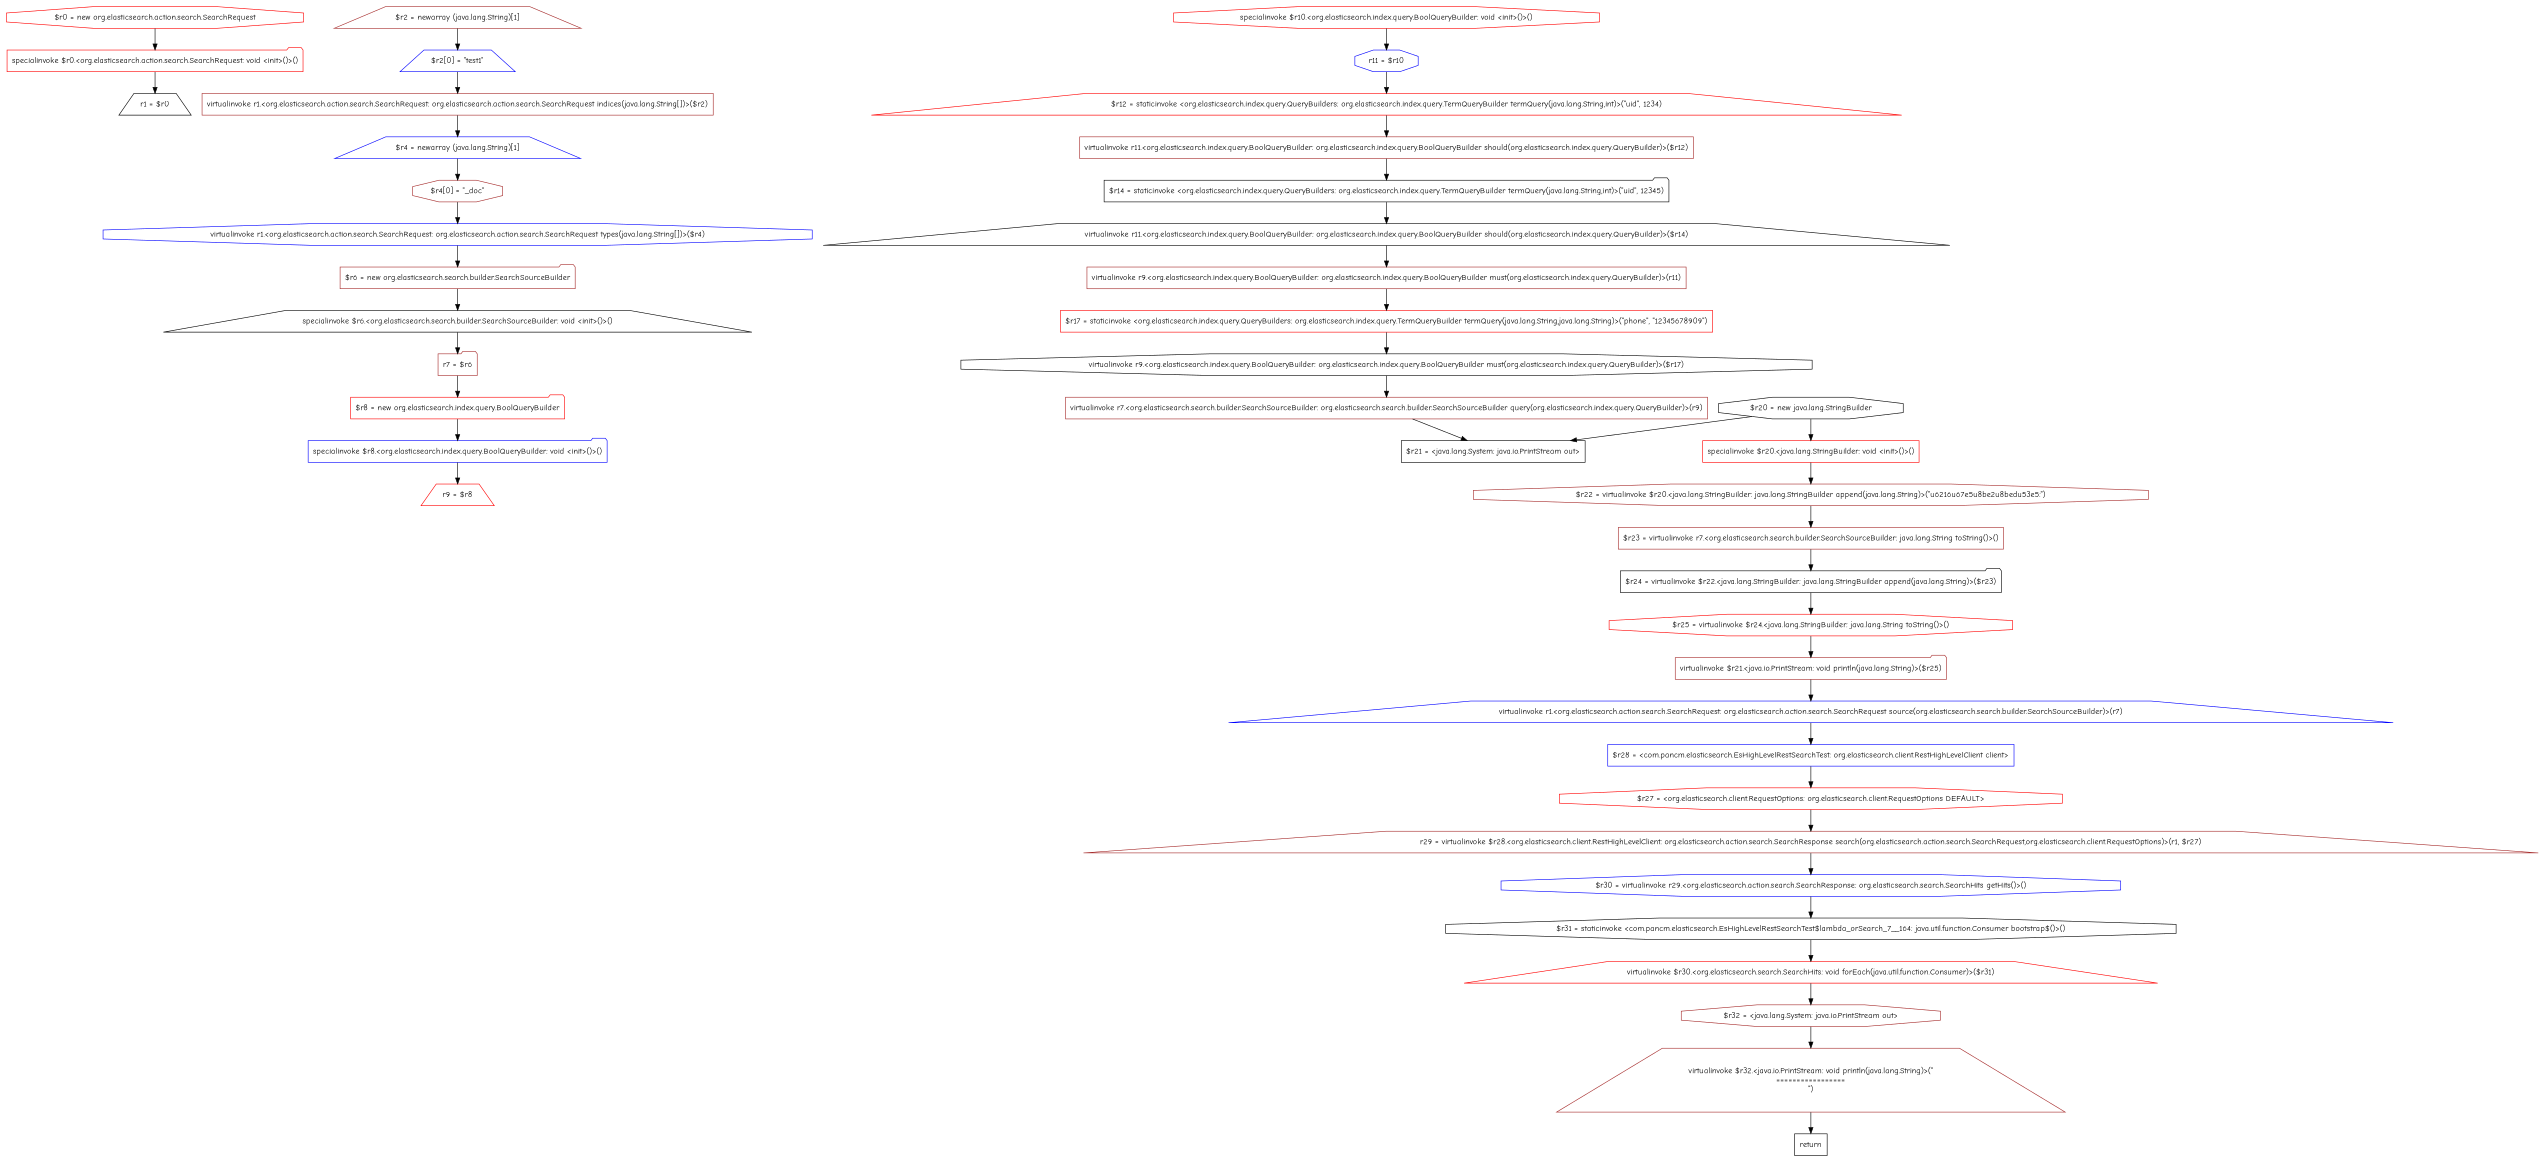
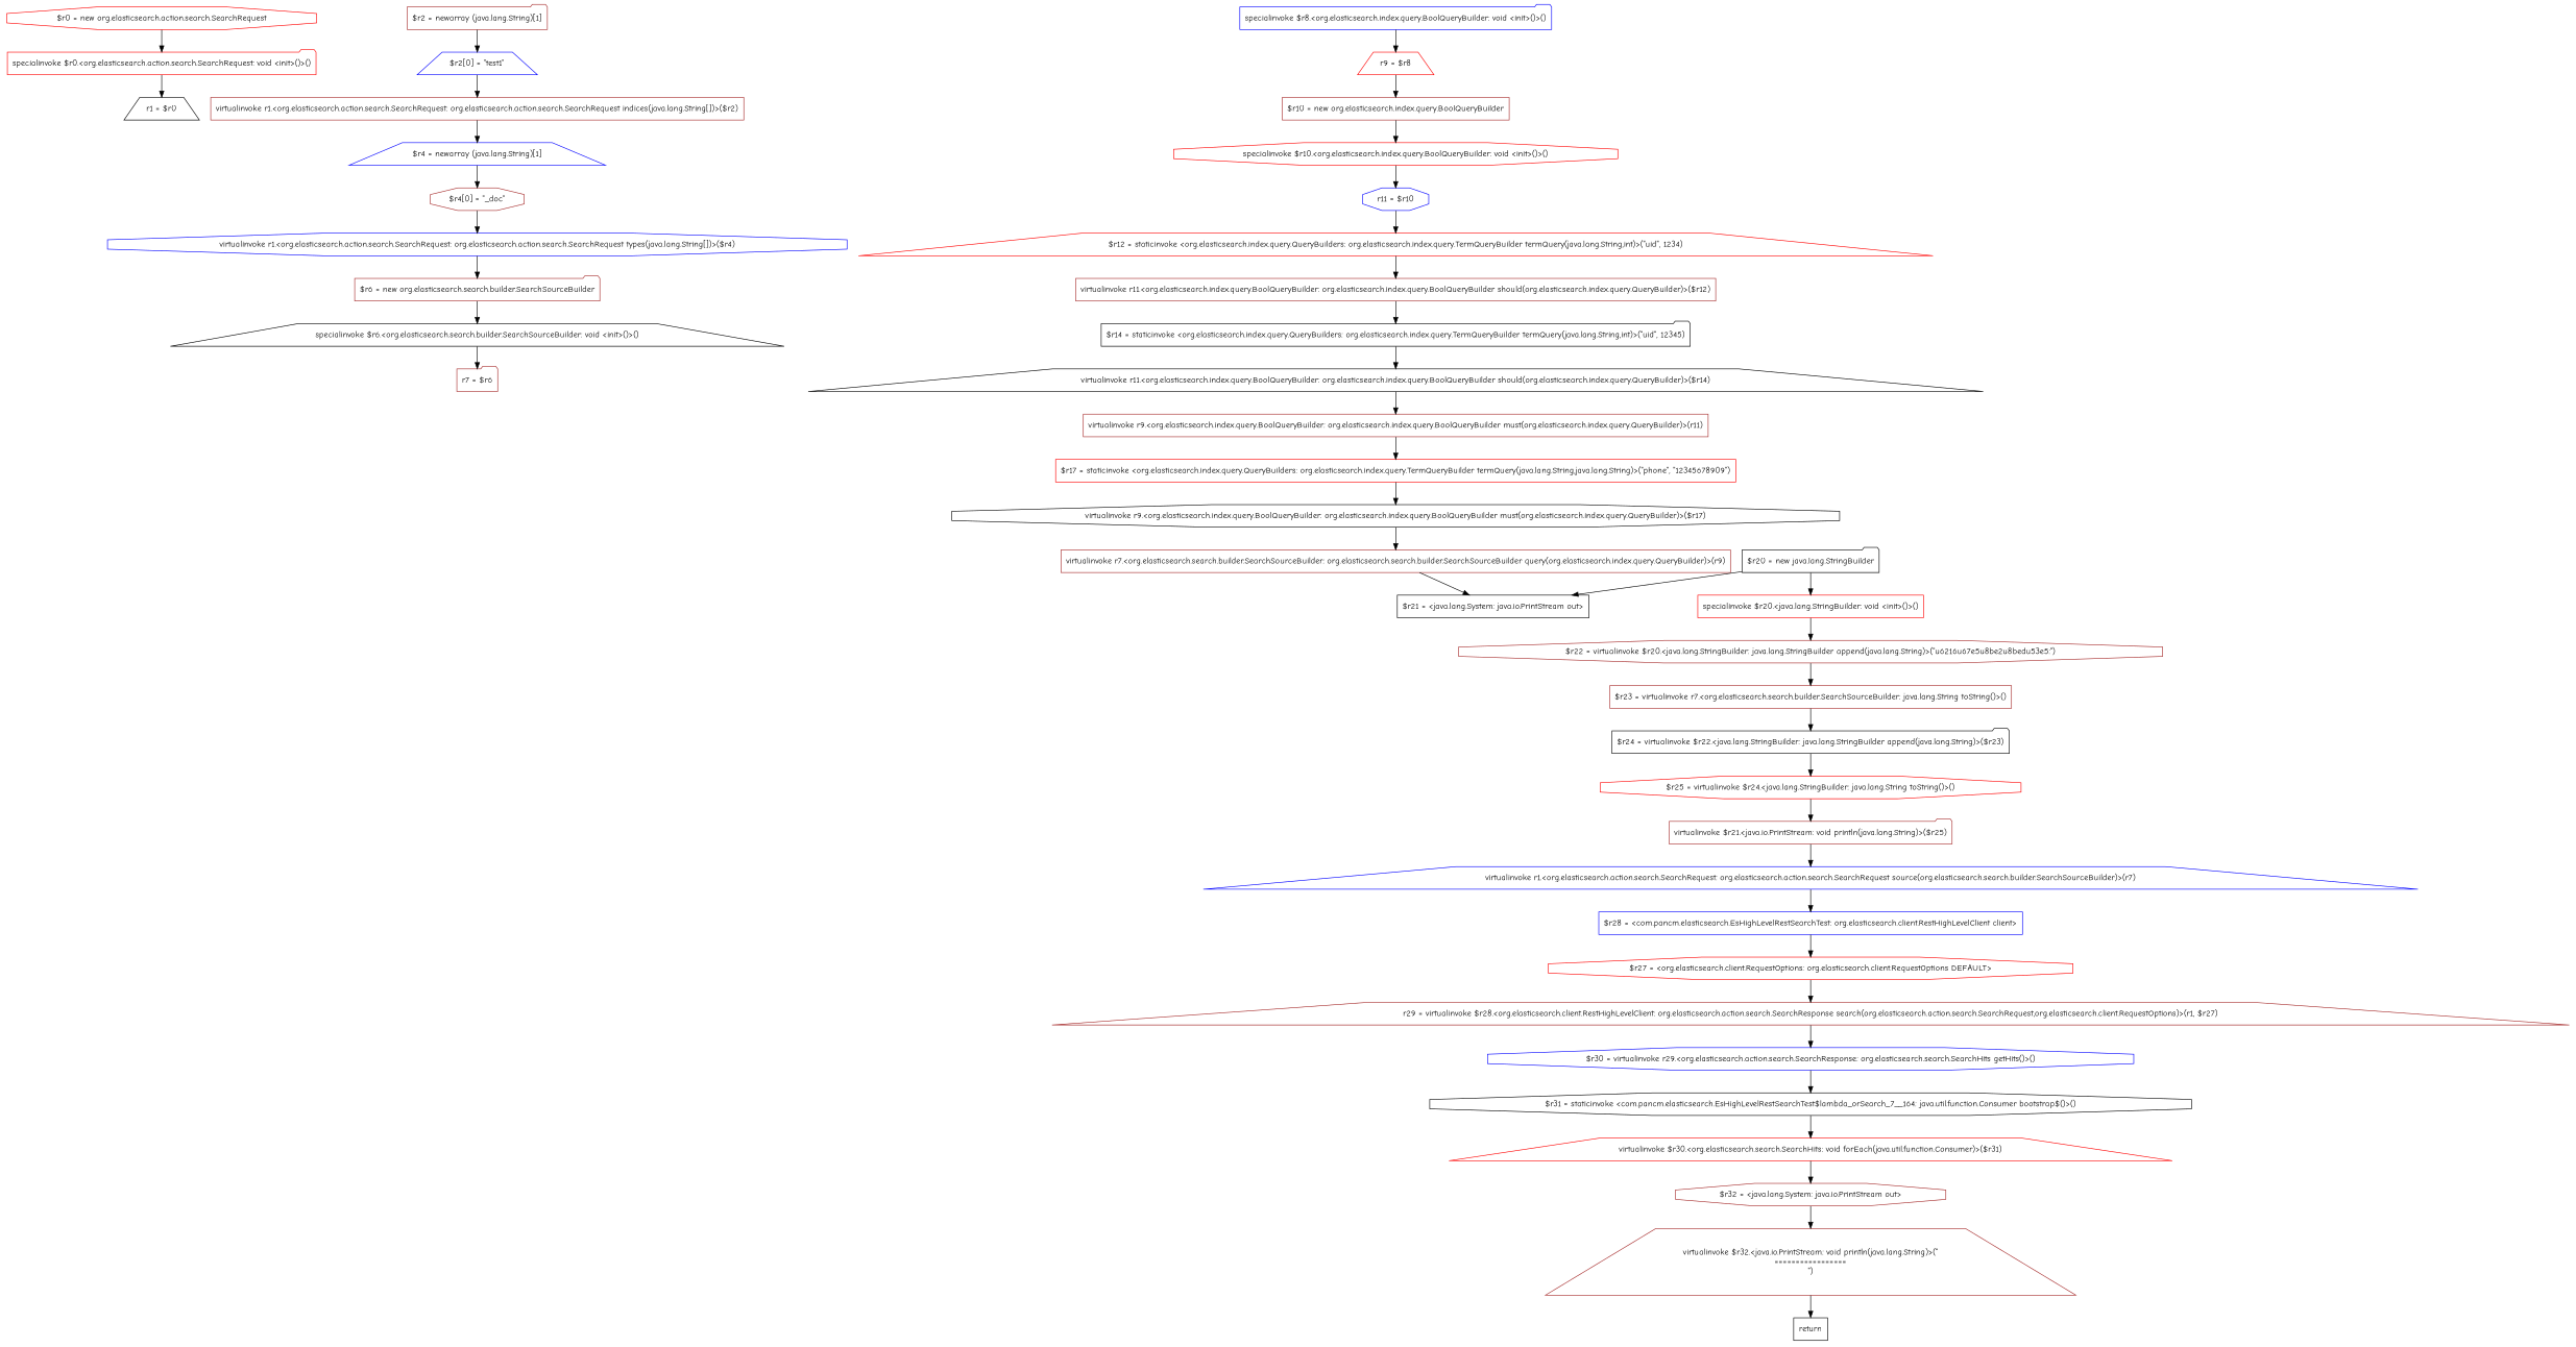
  digraph {
    fontname="Comic Neue"
    node [color=brown fontname="Comic Neue" shape=octagon]
    edge [fontname="Comic Neue"]
    "$r0 = new org.elasticsearch.action.search.SearchRequest" [color=red]
    "specialinvoke $r0.<org.elasticsearch.action.search.SearchRequest: void <init>()>()" [color=red shape=folder]
    "r1 = $r0" [color=black shape=trapezium]
-   "$r2 = newarray (java.lang.String)[1]" [shape=trapezium]
+   "$r2 = newarray (java.lang.String)[1]" [shape=folder]
    "$r2[0] = \"test1\"" [color=blue shape=trapezium]
    "virtualinvoke r1.<org.elasticsearch.action.search.SearchRequest: org.elasticsearch.action.search.SearchRequest indices(java.lang.String[])>($r2)" [shape=box]
    "$r4 = newarray (java.lang.String)[1]" [color=blue shape=trapezium]
    "$r4[0] = \"_doc\""
    "virtualinvoke r1.<org.elasticsearch.action.search.SearchRequest: org.elasticsearch.action.search.SearchRequest types(java.lang.String[])>($r4)" [color=blue]
    "$r6 = new org.elasticsearch.search.builder.SearchSourceBuilder" [shape=folder]
    "specialinvoke $r6.<org.elasticsearch.search.builder.SearchSourceBuilder: void <init>()>()" [color=black shape=trapezium]
    "r7 = $r6" [shape=folder]
-   "$r8 = new org.elasticsearch.index.query.BoolQueryBuilder" [color=red shape=folder]
    "specialinvoke $r8.<org.elasticsearch.index.query.BoolQueryBuilder: void <init>()>()" [color=blue shape=folder]
    "r9 = $r8" [color=red shape=trapezium]
+   "$r10 = new org.elasticsearch.index.query.BoolQueryBuilder" [shape=box]
    "specialinvoke $r10.<org.elasticsearch.index.query.BoolQueryBuilder: void <init>()>()" [color=red]
    "r11 = $r10" [color=blue]
    "$r12 = staticinvoke <org.elasticsearch.index.query.QueryBuilders: org.elasticsearch.index.query.TermQueryBuilder termQuery(java.lang.String,int)>(\"uid\", 1234)" [color=red shape=trapezium]
    "virtualinvoke r11.<org.elasticsearch.index.query.BoolQueryBuilder: org.elasticsearch.index.query.BoolQueryBuilder should(org.elasticsearch.index.query.QueryBuilder)>($r12)" [shape=box]
    "$r14 = staticinvoke <org.elasticsearch.index.query.QueryBuilders: org.elasticsearch.index.query.TermQueryBuilder termQuery(java.lang.String,int)>(\"uid\", 12345)" [color=black shape=folder]
    "virtualinvoke r11.<org.elasticsearch.index.query.BoolQueryBuilder: org.elasticsearch.index.query.BoolQueryBuilder should(org.elasticsearch.index.query.QueryBuilder)>($r14)" [color=black shape=trapezium]
    "virtualinvoke r9.<org.elasticsearch.index.query.BoolQueryBuilder: org.elasticsearch.index.query.BoolQueryBuilder must(org.elasticsearch.index.query.QueryBuilder)>(r11)" [shape=box]
    "$r17 = staticinvoke <org.elasticsearch.index.query.QueryBuilders: org.elasticsearch.index.query.TermQueryBuilder termQuery(java.lang.String,java.lang.String)>(\"phone\", \"12345678909\")" [color=red shape=box]
    "virtualinvoke r9.<org.elasticsearch.index.query.BoolQueryBuilder: org.elasticsearch.index.query.BoolQueryBuilder must(org.elasticsearch.index.query.QueryBuilder)>($r17)" [color=black]
    "virtualinvoke r7.<org.elasticsearch.search.builder.SearchSourceBuilder: org.elasticsearch.search.builder.SearchSourceBuilder query(org.elasticsearch.index.query.QueryBuilder)>(r9)" [shape=box]
    "$r21 = <java.lang.System: java.io.PrintStream out>" [color=black shape=box]
-   "$r20 = new java.lang.StringBuilder" [color=black]
+   "$r20 = new java.lang.StringBuilder" [color=black shape=folder]
    "specialinvoke $r20.<java.lang.StringBuilder: void <init>()>()" [color=red shape=box]
    "$r22 = virtualinvoke $r20.<java.lang.StringBuilder: java.lang.StringBuilder append(java.lang.String)>(\"\u6216\u67e5\u8be2\u8bed\u53e5:\")"
    "$r23 = virtualinvoke r7.<org.elasticsearch.search.builder.SearchSourceBuilder: java.lang.String toString()>()" [shape=box]
    "$r24 = virtualinvoke $r22.<java.lang.StringBuilder: java.lang.StringBuilder append(java.lang.String)>($r23)" [color=black shape=folder]
    "$r25 = virtualinvoke $r24.<java.lang.StringBuilder: java.lang.String toString()>()" [color=red]
    "virtualinvoke $r21.<java.io.PrintStream: void println(java.lang.String)>($r25)" [shape=folder]
    "virtualinvoke r1.<org.elasticsearch.action.search.SearchRequest: org.elasticsearch.action.search.SearchRequest source(org.elasticsearch.search.builder.SearchSourceBuilder)>(r7)" [color=blue shape=trapezium]
    "$r28 = <com.pancm.elasticsearch.EsHighLevelRestSearchTest: org.elasticsearch.client.RestHighLevelClient client>" [color=blue shape=box]
    "$r27 = <org.elasticsearch.client.RequestOptions: org.elasticsearch.client.RequestOptions DEFAULT>" [color=red]
    "r29 = virtualinvoke $r28.<org.elasticsearch.client.RestHighLevelClient: org.elasticsearch.action.search.SearchResponse search(org.elasticsearch.action.search.SearchRequest,org.elasticsearch.client.RequestOptions)>(r1, $r27)" [shape=trapezium]
    "$r30 = virtualinvoke r29.<org.elasticsearch.action.search.SearchResponse: org.elasticsearch.search.SearchHits getHits()>()" [color=blue]
    "$r31 = staticinvoke <com.pancm.elasticsearch.EsHighLevelRestSearchTest$lambda_orSearch_7__164: java.util.function.Consumer bootstrap$()>()" [color=black]
    "virtualinvoke $r30.<org.elasticsearch.search.SearchHits: void forEach(java.util.function.Consumer)>($r31)" [color=red shape=trapezium]
    "$r32 = <java.lang.System: java.io.PrintStream out>"
    "virtualinvoke $r32.<java.io.PrintStream: void println(java.lang.String)>(\"\n=================\n\")" [shape=trapezium]
    return [color=black shape=box]
    "$r0 = new org.elasticsearch.action.search.SearchRequest" -> "specialinvoke $r0.<org.elasticsearch.action.search.SearchRequest: void <init>()>()"
    "specialinvoke $r0.<org.elasticsearch.action.search.SearchRequest: void <init>()>()" -> "r1 = $r0"
    "$r2 = newarray (java.lang.String)[1]" -> "$r2[0] = \"test1\""
    "$r2[0] = \"test1\"" -> "virtualinvoke r1.<org.elasticsearch.action.search.SearchRequest: org.elasticsearch.action.search.SearchRequest indices(java.lang.String[])>($r2)"
    "virtualinvoke r1.<org.elasticsearch.action.search.SearchRequest: org.elasticsearch.action.search.SearchRequest indices(java.lang.String[])>($r2)" -> "$r4 = newarray (java.lang.String)[1]"
    "$r4 = newarray (java.lang.String)[1]" -> "$r4[0] = \"_doc\""
    "$r4[0] = \"_doc\"" -> "virtualinvoke r1.<org.elasticsearch.action.search.SearchRequest: org.elasticsearch.action.search.SearchRequest types(java.lang.String[])>($r4)"
    "virtualinvoke r1.<org.elasticsearch.action.search.SearchRequest: org.elasticsearch.action.search.SearchRequest types(java.lang.String[])>($r4)" -> "$r6 = new org.elasticsearch.search.builder.SearchSourceBuilder"
    "$r6 = new org.elasticsearch.search.builder.SearchSourceBuilder" -> "specialinvoke $r6.<org.elasticsearch.search.builder.SearchSourceBuilder: void <init>()>()"
    "specialinvoke $r6.<org.elasticsearch.search.builder.SearchSourceBuilder: void <init>()>()" -> "r7 = $r6"
-   "r7 = $r6" -> "$r8 = new org.elasticsearch.index.query.BoolQueryBuilder"
-   "$r8 = new org.elasticsearch.index.query.BoolQueryBuilder" -> "specialinvoke $r8.<org.elasticsearch.index.query.BoolQueryBuilder: void <init>()>()"
    "specialinvoke $r8.<org.elasticsearch.index.query.BoolQueryBuilder: void <init>()>()" -> "r9 = $r8"
+   "r9 = $r8" -> "$r10 = new org.elasticsearch.index.query.BoolQueryBuilder"
+   "$r10 = new org.elasticsearch.index.query.BoolQueryBuilder" -> "specialinvoke $r10.<org.elasticsearch.index.query.BoolQueryBuilder: void <init>()>()"
    "specialinvoke $r10.<org.elasticsearch.index.query.BoolQueryBuilder: void <init>()>()" -> "r11 = $r10"
    "r11 = $r10" -> "$r12 = staticinvoke <org.elasticsearch.index.query.QueryBuilders: org.elasticsearch.index.query.TermQueryBuilder termQuery(java.lang.String,int)>(\"uid\", 1234)"
    "$r12 = staticinvoke <org.elasticsearch.index.query.QueryBuilders: org.elasticsearch.index.query.TermQueryBuilder termQuery(java.lang.String,int)>(\"uid\", 1234)" -> "virtualinvoke r11.<org.elasticsearch.index.query.BoolQueryBuilder: org.elasticsearch.index.query.BoolQueryBuilder should(org.elasticsearch.index.query.QueryBuilder)>($r12)"
    "virtualinvoke r11.<org.elasticsearch.index.query.BoolQueryBuilder: org.elasticsearch.index.query.BoolQueryBuilder should(org.elasticsearch.index.query.QueryBuilder)>($r12)" -> "$r14 = staticinvoke <org.elasticsearch.index.query.QueryBuilders: org.elasticsearch.index.query.TermQueryBuilder termQuery(java.lang.String,int)>(\"uid\", 12345)"
    "$r14 = staticinvoke <org.elasticsearch.index.query.QueryBuilders: org.elasticsearch.index.query.TermQueryBuilder termQuery(java.lang.String,int)>(\"uid\", 12345)" -> "virtualinvoke r11.<org.elasticsearch.index.query.BoolQueryBuilder: org.elasticsearch.index.query.BoolQueryBuilder should(org.elasticsearch.index.query.QueryBuilder)>($r14)"
    "virtualinvoke r11.<org.elasticsearch.index.query.BoolQueryBuilder: org.elasticsearch.index.query.BoolQueryBuilder should(org.elasticsearch.index.query.QueryBuilder)>($r14)" -> "virtualinvoke r9.<org.elasticsearch.index.query.BoolQueryBuilder: org.elasticsearch.index.query.BoolQueryBuilder must(org.elasticsearch.index.query.QueryBuilder)>(r11)"
    "virtualinvoke r9.<org.elasticsearch.index.query.BoolQueryBuilder: org.elasticsearch.index.query.BoolQueryBuilder must(org.elasticsearch.index.query.QueryBuilder)>(r11)" -> "$r17 = staticinvoke <org.elasticsearch.index.query.QueryBuilders: org.elasticsearch.index.query.TermQueryBuilder termQuery(java.lang.String,java.lang.String)>(\"phone\", \"12345678909\")"
    "$r17 = staticinvoke <org.elasticsearch.index.query.QueryBuilders: org.elasticsearch.index.query.TermQueryBuilder termQuery(java.lang.String,java.lang.String)>(\"phone\", \"12345678909\")" -> "virtualinvoke r9.<org.elasticsearch.index.query.BoolQueryBuilder: org.elasticsearch.index.query.BoolQueryBuilder must(org.elasticsearch.index.query.QueryBuilder)>($r17)"
    "virtualinvoke r9.<org.elasticsearch.index.query.BoolQueryBuilder: org.elasticsearch.index.query.BoolQueryBuilder must(org.elasticsearch.index.query.QueryBuilder)>($r17)" -> "virtualinvoke r7.<org.elasticsearch.search.builder.SearchSourceBuilder: org.elasticsearch.search.builder.SearchSourceBuilder query(org.elasticsearch.index.query.QueryBuilder)>(r9)"
    "virtualinvoke r7.<org.elasticsearch.search.builder.SearchSourceBuilder: org.elasticsearch.search.builder.SearchSourceBuilder query(org.elasticsearch.index.query.QueryBuilder)>(r9)" -> "$r21 = <java.lang.System: java.io.PrintStream out>"
    "$r20 = new java.lang.StringBuilder" -> "$r21 = <java.lang.System: java.io.PrintStream out>"
    "$r20 = new java.lang.StringBuilder" -> "specialinvoke $r20.<java.lang.StringBuilder: void <init>()>()"
    "specialinvoke $r20.<java.lang.StringBuilder: void <init>()>()" -> "$r22 = virtualinvoke $r20.<java.lang.StringBuilder: java.lang.StringBuilder append(java.lang.String)>(\"\u6216\u67e5\u8be2\u8bed\u53e5:\")"
    "$r22 = virtualinvoke $r20.<java.lang.StringBuilder: java.lang.StringBuilder append(java.lang.String)>(\"\u6216\u67e5\u8be2\u8bed\u53e5:\")" -> "$r23 = virtualinvoke r7.<org.elasticsearch.search.builder.SearchSourceBuilder: java.lang.String toString()>()"
    "$r23 = virtualinvoke r7.<org.elasticsearch.search.builder.SearchSourceBuilder: java.lang.String toString()>()" -> "$r24 = virtualinvoke $r22.<java.lang.StringBuilder: java.lang.StringBuilder append(java.lang.String)>($r23)"
    "$r24 = virtualinvoke $r22.<java.lang.StringBuilder: java.lang.StringBuilder append(java.lang.String)>($r23)" -> "$r25 = virtualinvoke $r24.<java.lang.StringBuilder: java.lang.String toString()>()"
    "$r25 = virtualinvoke $r24.<java.lang.StringBuilder: java.lang.String toString()>()" -> "virtualinvoke $r21.<java.io.PrintStream: void println(java.lang.String)>($r25)"
    "virtualinvoke $r21.<java.io.PrintStream: void println(java.lang.String)>($r25)" -> "virtualinvoke r1.<org.elasticsearch.action.search.SearchRequest: org.elasticsearch.action.search.SearchRequest source(org.elasticsearch.search.builder.SearchSourceBuilder)>(r7)"
    "virtualinvoke r1.<org.elasticsearch.action.search.SearchRequest: org.elasticsearch.action.search.SearchRequest source(org.elasticsearch.search.builder.SearchSourceBuilder)>(r7)" -> "$r28 = <com.pancm.elasticsearch.EsHighLevelRestSearchTest: org.elasticsearch.client.RestHighLevelClient client>"
    "$r28 = <com.pancm.elasticsearch.EsHighLevelRestSearchTest: org.elasticsearch.client.RestHighLevelClient client>" -> "$r27 = <org.elasticsearch.client.RequestOptions: org.elasticsearch.client.RequestOptions DEFAULT>"
    "$r27 = <org.elasticsearch.client.RequestOptions: org.elasticsearch.client.RequestOptions DEFAULT>" -> "r29 = virtualinvoke $r28.<org.elasticsearch.client.RestHighLevelClient: org.elasticsearch.action.search.SearchResponse search(org.elasticsearch.action.search.SearchRequest,org.elasticsearch.client.RequestOptions)>(r1, $r27)"
    "r29 = virtualinvoke $r28.<org.elasticsearch.client.RestHighLevelClient: org.elasticsearch.action.search.SearchResponse search(org.elasticsearch.action.search.SearchRequest,org.elasticsearch.client.RequestOptions)>(r1, $r27)" -> "$r30 = virtualinvoke r29.<org.elasticsearch.action.search.SearchResponse: org.elasticsearch.search.SearchHits getHits()>()"
    "$r30 = virtualinvoke r29.<org.elasticsearch.action.search.SearchResponse: org.elasticsearch.search.SearchHits getHits()>()" -> "$r31 = staticinvoke <com.pancm.elasticsearch.EsHighLevelRestSearchTest$lambda_orSearch_7__164: java.util.function.Consumer bootstrap$()>()"
    "$r31 = staticinvoke <com.pancm.elasticsearch.EsHighLevelRestSearchTest$lambda_orSearch_7__164: java.util.function.Consumer bootstrap$()>()" -> "virtualinvoke $r30.<org.elasticsearch.search.SearchHits: void forEach(java.util.function.Consumer)>($r31)"
    "virtualinvoke $r30.<org.elasticsearch.search.SearchHits: void forEach(java.util.function.Consumer)>($r31)" -> "$r32 = <java.lang.System: java.io.PrintStream out>"
    "$r32 = <java.lang.System: java.io.PrintStream out>" -> "virtualinvoke $r32.<java.io.PrintStream: void println(java.lang.String)>(\"\n=================\n\")"
    "virtualinvoke $r32.<java.io.PrintStream: void println(java.lang.String)>(\"\n=================\n\")" -> return
  }
